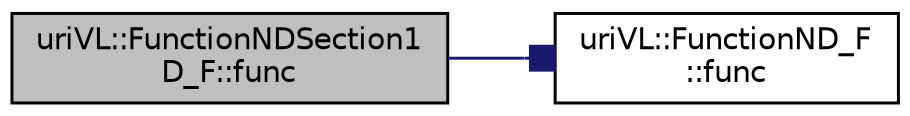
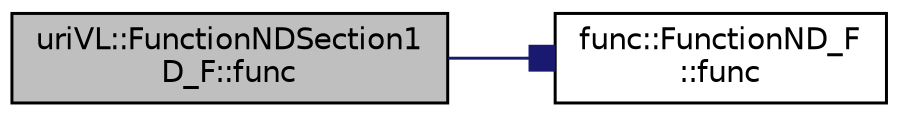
  digraph {
    rankdir=LR
    node [color=black fontname=Helvetica fontsize=10 shape=record style=filled]
    n1 [fillcolor=grey75 fontcolor=black height=0.2 label="uriVL::FunctionNDSection1\lD_F::func" width=0.4]
-   n2 [fillcolor=white height=0.2 label="uriVL::FunctionND_F\l::func" width=0.4]
+   n2 [fillcolor=white height=0.2 label="func::FunctionND_F\l::func" width=0.4]
    n1 -> n2 [color=midnightblue fontname=Helvetica fontsize=10 labelfontname=Helvetica labelfontsize=10 style=solid arrowhead=box]
  }
